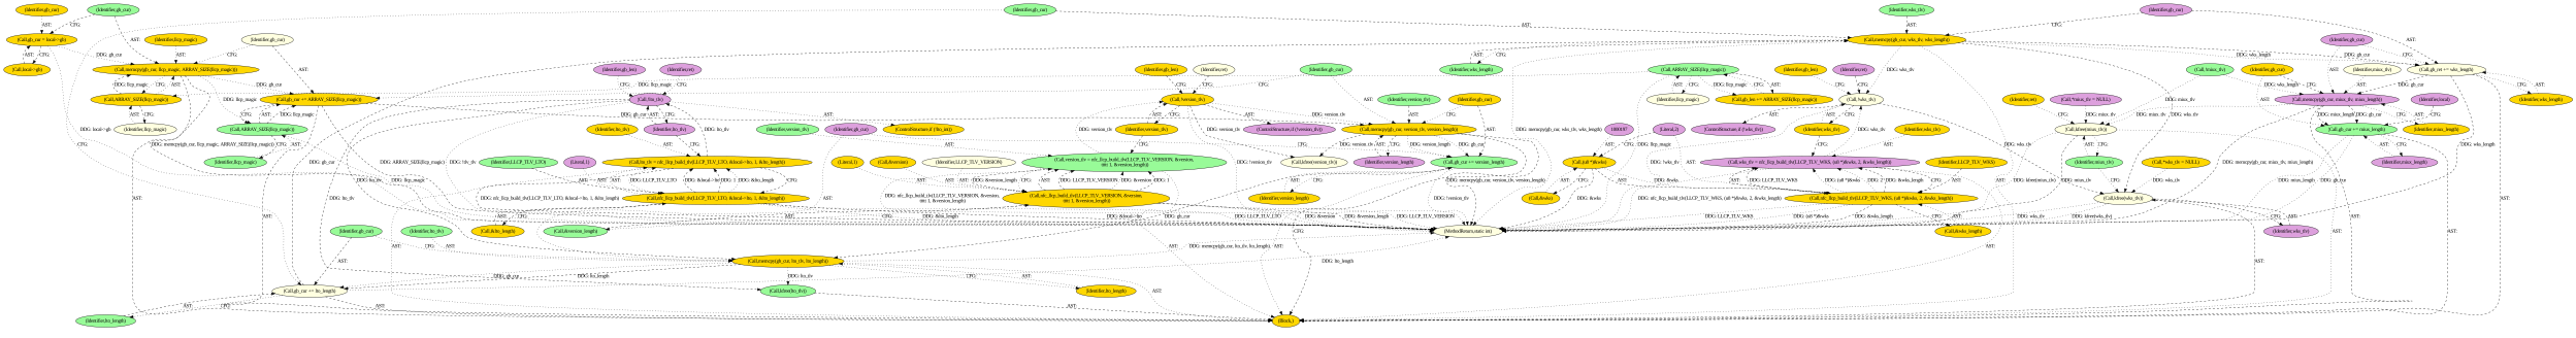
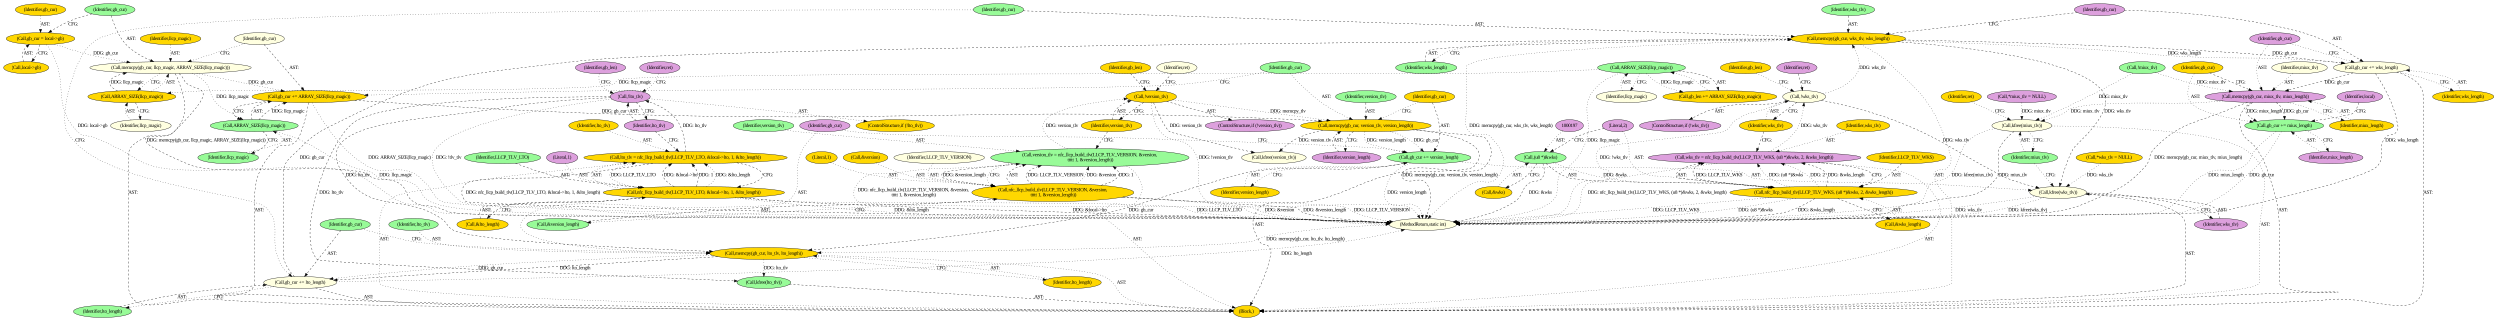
  digraph {
    fontname="Liberation Serif"
    node [fillcolor=gold fontname="Liberation Serif" style=filled]
    edge [fontname="Liberation Serif" style=dotted]
    n1 [label="(Call,memcpy(gb_cur, wks_tlv, wks_length))"]
-   n2 [fillcolor=lightyellow label="(Call,gb_ret += wks_length)"]
+   n2 [fillcolor=lightyellow label="(Call,gb_cur += wks_length)"]
    n3 [fillcolor=lightyellow label="(Call,kfree(wks_tlv))"]
    n4 [label="(Block,)"]
    n5 [fillcolor=palegreen label="(Identifier,wks_length)"]
    n6 [fillcolor=lightyellow label="(MethodReturn,static int)"]
    n7 [fillcolor=plum label="(Call,memcpy(gb_cur, miux_tlv, miux_length))"]
    n8 [label="(Identifier,wks_length)"]
    n9 [fillcolor=plum label="(Identifier,wks_tlv)"]
    n10 [fillcolor=lightyellow label="(Call,gb_cur += lto_length)"]
    n11 [fillcolor=palegreen label="(Identifier,lto_length)"]
    n12 [label="(Call,memcpy(gb_cur, lto_tlv, lto_length))"]
    n13 [fillcolor=palegreen label="(Call,kfree(lto_tlv))"]
    n14 [label="(Identifier,lto_length)"]
    n15 [fillcolor=palegreen label="(Call,gb_cur += version_length)"]
    n16 [label="(Identifier,version_length)"]
    n17 [label="(Call,memcpy(gb_cur, version_tlv, version_length))"]
    n18 [fillcolor=plum label="(Identifier,version_length)"]
    n19 [fillcolor=lightyellow label="(Call,kfree(version_tlv))"]
    n20 [label="(Call,gb_cur += ARRAY_SIZE(llcp_magic))"]
    n21 [fillcolor=palegreen label="(Call,ARRAY_SIZE(llcp_magic))"]
    n22 [fillcolor=palegreen label="(Identifier,llcp_magic)"]
-   n23 [label="(Call,memcpy(gb_cur, llcp_magic, ARRAY_SIZE(llcp_magic)))"]
+   n23 [fillcolor=lightyellow label="(Call,memcpy(gb_cur, llcp_magic, ARRAY_SIZE(llcp_magic)))"]
    n24 [label="(Call,ARRAY_SIZE(llcp_magic))"]
    n25 [fillcolor=lightyellow label="(Identifier,llcp_magic)"]
    n26 [label="(Call,gb_cur = local->gb)"]
    n27 [label="(Call,local->gb)"]
    n28 [fillcolor=palegreen label="(Call,ARRAY_SIZE(llcp_magic))"]
    n29 [fillcolor=lightyellow label="(Identifier,llcp_magic)"]
    n30 [label="(Call,gb_len += ARRAY_SIZE(llcp_magic))"]
    n31 [label="(Call,!version_tlv)"]
    n32 [label="(Identifier,version_tlv)"]
    n33 [fillcolor=plum label="(ControlStructure,if (!version_tlv))"]
    n34 [fillcolor=palegreen label="(Call,version_tlv = nfc_llcp_build_tlv(LLCP_TLV_VERSION, &version,\n \t\t\t\t\t 1, &version_length))"]
    n35 [label="(Call,nfc_llcp_build_tlv(LLCP_TLV_VERSION, &version,\n \t\t\t\t\t 1, &version_length))"]
    n36 [fillcolor=palegreen label="(Call,&version_length)"]
    n37 [fillcolor=plum label="(Call,!lto_tlv)"]
    n38 [fillcolor=plum label="(Identifier,lto_tlv)"]
-   n39 [label="(ControlStructure,if (!lto_int))"]
+   n39 [label="(ControlStructure,if (!lto_tlv))"]
    n40 [label="(Call,lto_tlv = nfc_llcp_build_tlv(LLCP_TLV_LTO, &local->lto, 1, &lto_length))"]
    n41 [label="(Call,nfc_llcp_build_tlv(LLCP_TLV_LTO, &local->lto, 1, &lto_length))"]
    n42 [label="(Call,&lto_length)"]
    n43 [fillcolor=lightyellow label="(Call,!wks_tlv)"]
    n44 [label="(Identifier,wks_tlv)"]
    n45 [fillcolor=plum label="(ControlStructure,if (!wks_tlv))"]
    n46 [fillcolor=plum label="(Call,wks_tlv = nfc_llcp_build_tlv(LLCP_TLV_WKS, (u8 *)&wks, 2, &wks_length))"]
    n47 [label="(Call,nfc_llcp_build_tlv(LLCP_TLV_WKS, (u8 *)&wks, 2, &wks_length))"]
    n48 [label="(Call,&wks_length)"]
-   n49 [label="(Call,(u8 *)&wks)"]
+   n49 [fillcolor=palegreen label="(Call,(u8 *)&wks)"]
    n50 [label="(Call,&wks)"]
    n51 [fillcolor=palegreen label="(Call,gb_cur += miux_length)"]
    n52 [fillcolor=lightyellow label="(Call,kfree(miux_tlv))"]
    n53 [label="(Identifier,miux_length)"]
    n54 [fillcolor=plum label="(Identifier,miux_length)"]
    n55 [fillcolor=palegreen label="(Identifier,miux_tlv)"]
    n56 [label="(Identifier,ret)"]
    n57 [label="(Identifier,gb_cur)"]
    n58 [fillcolor=palegreen label="(Identifier,version_tlv)"]
    n59 [fillcolor=palegreen label="(Identifier,lto_tlv)"]
    n60 [label="(Identifier,gb_len)"]
    n61 [fillcolor=plum label="(Identifier,gb_cur)"]
    n62 [label="(Call,*wks_tlv = NULL)"]
    n63 [fillcolor=lightyellow label="(Identifier,LLCP_TLV_VERSION)"]
    n64 [label="(Identifier,gb_len)"]
    n65 [fillcolor=lightyellow label="(Identifier,gb_cur)"]
    n66 [label="(Identifier,LLCP_TLV_WKS)"]
    n67 [fillcolor=palegreen label="(Identifier,version_tlv)"]
    n68 [fillcolor=plum label="(Identifier,gb_cur)"]
    n69 [fillcolor=palegreen label="(Identifier,LLCP_TLV_LTO)"]
    n70 [fillcolor=lightyellow label="(Identifier,miux_tlv)"]
    n71 [fillcolor=plum label="(Literal,2)"]
    n72 [label="(Literal,1)"]
    n73 [fillcolor=palegreen label="(Identifier,gb_cur)"]
    n74 [fillcolor=plum label="(Call,*miux_tlv = NULL)"]
    n75 [label="(Identifier,gb_cur)"]
    n76 [fillcolor=lightyellow label="(Identifier,ret)"]
    n77 [label="(Call,&version)"]
    n78 [fillcolor=palegreen label="(Identifier,gb_cur)"]
    n79 [fillcolor=palegreen label="(Identifier,gb_cur)"]
    n80 [fillcolor=palegreen label="(Identifier,gb_cur)"]
    n81 [fillcolor=plum label="(Identifier,gb_cur)"]
    n82 [fillcolor=plum label="(Identifier,ret)"]
    n83 [fillcolor=plum label="(Identifier,ret)"]
    n84 [fillcolor=palegreen label="(Identifier,wks_tlv)"]
    n85 [label="(Identifier,lto_tlv)"]
    n86 [fillcolor=plum label="(Identifier,local)"]
    n87 [fillcolor=palegreen label="(Call,!miux_tlv)"]
    n88 [label="(Identifier,gb_cur)"]
    n89 [label="(Identifier,llcp_magic)"]
    n90 [fillcolor=plum label="(Literal,1)"]
    n91 [fillcolor=plum label="(Identifier,gb_len)"]
    n92 [label="(Identifier,wks_tlv)"]
    1000197 [fillcolor=plum]
    n1 -> n2 [label="DDG: wks_length"]
    n1 -> n2 [label="DDG: gb_cur" style=dashed]
    n1 -> n3 [label="DDG: wks_tlv" style=dashed]
    n1 -> n4 [label="AST: "]
    n1 -> n5 [label="CFG: "]
    n1 -> n6 [label="DDG: memcpy(gb_cur, wks_tlv, wks_length)"]
    n2 -> n4 [label="AST: " style=dashed]
    n2 -> n6 [label="DDG: wks_length" style=dashed]
    n2 -> n7 [label="DDG: gb_cur" style=dashed]
    n2 -> n8 [label="CFG: "]
    n3 -> n4 [label="AST: " style=dashed]
    n3 -> n6 [label="DDG: wks_tlv"]
    n3 -> n6 [label="DDG: kfree(wks_tlv)"]
    n3 -> n9 [label="CFG: " style=dashed]
    n5 -> n1 [label="AST: " style=dashed]
    n7 -> n4 [label="AST: " style=dashed]
    n7 -> n6 [label="DDG: memcpy(gb_cur, miux_tlv, miux_length)" style=dashed]
    n7 -> n51 [label="DDG: miux_length" style=dashed]
    n7 -> n51 [label="DDG: gb_cur" style=dashed]
    n7 -> n52 [label="DDG: miux_tlv"]
    n7 -> n53 [label="CFG: "]
    n8 -> n2 [label="AST: "]
    n9 -> n3 [label="AST: " style=dashed]
    n10 -> n1 [label="DDG: gb_cur" style=dashed]
    n10 -> n4 [label="AST: " style=dashed]
    n10 -> n6 [label="DDG: lto_length"]
    n10 -> n11 [label="CFG: "]
    n11 -> n10 [label="AST: " style=dashed]
    n12 -> n4 [label="AST: "]
-   n12 -> n6 [label="DDG: memcpy(gb_cur, lto_tlv, lto_length)"]
+   n6 -> n12 [label="DDG: memcpy(gb_cur, lto_tlv, lto_length)"]
    n12 -> n10 [label="DDG: lto_length" style=dashed]
    n12 -> n10 [label="DDG: gb_cur"]
    n12 -> n13 [label="DDG: lto_tlv"]
    n12 -> n14 [label="CFG: "]
    n13 -> n4 [label="AST: " style=dashed]
    n14 -> n12 [label="AST: "]
-   n15 -> n4 [label="AST: "]
-   n15 -> n6 [label="DDG: !version_tlv"]
+   n15 -> n3 [label="AST: "]
+   n15 -> n6 [label="DDG: version_length"]
    n15 -> n12 [label="DDG: gb_cur" style=dashed]
    n15 -> n16 [label="CFG: "]
    n16 -> n15 [label="AST: "]
-   n17 -> n4 [label="CFG: " style=dashed]
+   n17 -> n4 [label="AST: " style=dashed]
    n17 -> n6 [label="DDG: memcpy(gb_cur, version_tlv, version_length)" style=dashed]
    n17 -> n15 [label="DDG: version_length"]
    n17 -> n15 [label="DDG: gb_cur"]
    n17 -> n18 [label="CFG: " style=dashed]
    n17 -> n19 [label="DDG: version_tlv" style=dashed]
    n18 -> n17 [label="AST: " style=dashed]
    n20 -> n4 [label="AST: " style=dashed]
-   n20 -> n6 [label="DDG: ARRAY_SIZE(llcp_magic)" style=dashed]
+   n20 -> n6 [label="DDG: ARRAY_SIZE(llcp_magic)"]
    n20 -> n17 [label="DDG: gb_cur" style=dashed]
    n20 -> n21 [label="CFG: " style=dashed]
    n21 -> n6 [label="DDG: llcp_magic"]
    n21 -> n20 [label="AST: " style=dashed]
    n21 -> n20 [label="DDG: llcp_magic" style=dashed]
    n21 -> n22 [label="CFG: " style=dashed]
    n22 -> n21 [label="AST: "]
    n23 -> n4 [label="AST: " style=dashed]
    n23 -> n6 [label="DDG: memcpy(gb_cur, llcp_magic, ARRAY_SIZE(llcp_magic))" style=dashed]
    n23 -> n20 [label="DDG: gb_cur"]
    n23 -> n21 [label="DDG: llcp_magic"]
    n23 -> n24 [label="CFG: "]
    n24 -> n23 [label="AST: "]
    n24 -> n23 [label="DDG: llcp_magic" style=dashed]
    n24 -> n25 [label="CFG: " style=dashed]
    n25 -> n24 [label="AST: "]
    n26 -> n6 [label="DDG: local->gb"]
    n26 -> n23 [label="DDG: gb_cur"]
    n26 -> n27 [label="CFG: " style=dashed]
    n27 -> n26 [label="AST: " style=dashed]
    n28 -> n6 [label="DDG: llcp_magic"]
    n28 -> n24 [label="DDG: llcp_magic"]
    n28 -> n29 [label="CFG: "]
    n28 -> n30 [label="AST: " style=dashed]
    n28 -> n30 [label="DDG: llcp_magic"]
    n29 -> n28 [label="AST: "]
    n30 -> n28 [label="CFG: "]
    n31 -> n6 [label="DDG: !version_tlv"]
-   n31 -> n17 [label="DDG: version_tlv"]
+   n31 -> n17 [label="DDG: memcpy_tlv"]
    n31 -> n19 [label="DDG: version_tlv" style=dashed]
    n31 -> n32 [label="CFG: " style=dashed]
    n31 -> n33 [label="AST: " style=dashed]
    n32 -> n31 [label="AST: " style=dashed]
    n32 -> n34 [label="CFG: " style=dashed]
    n34 -> n4 [label="AST: "]
    n34 -> n6 [label="DDG: nfc_llcp_build_tlv(LLCP_TLV_VERSION, &version,\n \t\t\t\t\t 1, &version_length)"]
    n34 -> n31 [label="DDG: version_tlv"]
    n34 -> n35 [label="CFG: "]
    n35 -> n6 [label="DDG: &version_length" style=dashed]
    n35 -> n6 [label="DDG: LLCP_TLV_VERSION"]
    n35 -> n6 [label="DDG: &version"]
    n35 -> n34 [label="AST: " style=dashed]
    n35 -> n34 [label="DDG: LLCP_TLV_VERSION" style=dashed]
    n35 -> n34 [label="DDG: &version"]
    n35 -> n34 [label="DDG: 1" style=dashed]
    n35 -> n34 [label="DDG: &version_length" style=dashed]
    n35 -> n36 [label="CFG: "]
    n36 -> n35 [label="AST: " style=dashed]
    n37 -> n6 [label="DDG: !tlv_tlv"]
    n37 -> n12 [label="DDG: lto_tlv" style=dashed]
    n37 -> n13 [label="DDG: lto_tlv" style=dashed]
    n37 -> n38 [label="CFG: " style=dashed]
    n37 -> n39 [label="AST: "]
    n38 -> n37 [label="AST: " style=dashed]
    n38 -> n40 [label="CFG: " style=dashed]
    n40 -> n4 [label="AST: "]
    n40 -> n6 [label="DDG: nfc_llcp_build_tlv(LLCP_TLV_LTO, &local->lto, 1, &lto_length)" style=dashed]
    n40 -> n37 [label="DDG: lto_tlv" style=dashed]
    n40 -> n41 [label="CFG: " style=dashed]
    n41 -> n6 [label="DDG: &local->lto" style=dashed]
    n41 -> n6 [label="DDG: LLCP_TLV_LTO"]
    n41 -> n6 [label="DDG: &lto_length"]
    n41 -> n40 [label="AST: "]
    n41 -> n40 [label="DDG: LLCP_TLV_LTO"]
    n41 -> n40 [label="DDG: &local->lto" style=dashed]
    n41 -> n40 [label="DDG: 1" style=dashed]
    n41 -> n40 [label="DDG: &lto_length"]
    n41 -> n42 [label="CFG: " style=dashed]
    n42 -> n41 [label="AST: " style=dashed]
-   n1 -> n43 [label="DDG: wks_tlv"]
+   n43 -> n1 [label="DDG: wks_tlv"]
    n43 -> n3 [label="DDG: wks_tlv" style=dashed]
    n43 -> n6 [label="DDG: !wks_tlv"]
    n43 -> n44 [label="CFG: " style=dashed]
    n43 -> n45 [label="AST: " style=dashed]
    n44 -> n43 [label="AST: "]
    n44 -> n46 [label="CFG: " style=dashed]
    n46 -> n4 [label="AST: "]
    n46 -> n6 [label="DDG: nfc_llcp_build_tlv(LLCP_TLV_WKS, (u8 *)&wks, 2, &wks_length)"]
    n46 -> n43 [label="DDG: wks_tlv"]
    n46 -> n47 [label="CFG: " style=dashed]
    n47 -> n6 [label="DDG: &wks_length" style=dashed]
    n47 -> n6 [label="DDG: LLCP_TLV_WKS"]
    n47 -> n6 [label="DDG: (u8 *)&wks"]
    n47 -> n46 [label="AST: " style=dashed]
    n47 -> n46 [label="DDG: LLCP_TLV_WKS" style=dashed]
    n47 -> n46 [label="DDG: (u8 *)&wks"]
    n47 -> n46 [label="DDG: 2"]
    n47 -> n46 [label="DDG: &wks_length" style=dashed]
    n47 -> n48 [label="CFG: " style=dashed]
    n48 -> n47 [label="AST: "]
    n49 -> n6 [label="DDG: &wks" style=dashed]
    n49 -> n47 [label="AST: " style=dashed]
    n49 -> n47 [label="DDG: &wks"]
    n49 -> n50 [label="CFG: " style=dashed]
    n50 -> n49 [label="AST: "]
-   n51 -> n4 [label="AST: " style=dashed]
    n51 -> n6 [label="DDG: gb_cur"]
    n51 -> n6 [label="DDG: miux_length"]
    n51 -> n54 [label="CFG: "]
    n52 -> n4 [label="AST: "]
    n52 -> n6 [label="DDG: miux_tlv" style=dashed]
    n52 -> n6 [label="DDG: kfree(miux_tlv)"]
    n52 -> n55 [label="CFG: "]
    n53 -> n7 [label="AST: "]
    n54 -> n51 [label="AST: "]
    n55 -> n3 [label="CFG: "]
    n55 -> n52 [label="AST: "]
    n56 -> n52 [label="CFG: "]
    n57 -> n15 [label="AST: " style=dashed]
    n57 -> n17 [label="CFG: "]
    n58 -> n17 [label="AST: " style=dashed]
    n59 -> n12 [label="AST: "]
    n60 -> n43 [label="CFG: "]
    n61 -> n2 [label="CFG: "]
    n61 -> n7 [label="AST: "]
    n62 -> n3 [label="DDG: wks_tlv"]
    n63 -> n35 [label="AST: "]
    n64 -> n31 [label="CFG: " style=dashed]
    n65 -> n20 [label="AST: " style=dashed]
    n65 -> n23 [label="CFG: "]
    n66 -> n47 [label="AST: " style=dashed]
    n67 -> n34 [label="AST: "]
    n68 -> n1 [label="CFG: " style=dashed]
    n68 -> n2 [label="AST: " style=dashed]
    n69 -> n41 [label="AST: " style=dashed]
    n70 -> n7 [label="AST: "]
    n71 -> n47 [label="AST: "]
    n71 -> n49 [label="CFG: " style=dashed]
    n72 -> n35 [label="AST: "]
    n73 -> n23 [label="AST: " style=dashed]
    n73 -> n26 [label="CFG: " style=dashed]
    n74 -> n52 [label="DDG: miux_tlv"]
    n75 -> n7 [label="CFG: " style=dashed]
    n75 -> n51 [label="AST: "]
    n76 -> n31 [label="CFG: " style=dashed]
    n77 -> n35 [label="AST: "]
    n78 -> n17 [label="AST: "]
    n78 -> n20 [label="CFG: "]
    n79 -> n1 [label="AST: " style=dashed]
    n79 -> n10 [label="CFG: "]
    n80 -> n10 [label="AST: " style=dashed]
    n80 -> n12 [label="CFG: "]
    n81 -> n12 [label="AST: "]
    n81 -> n15 [label="CFG: "]
    n82 -> n43 [label="CFG: " style=dashed]
    n83 -> n37 [label="CFG: "]
    n84 -> n1 [label="AST: " style=dashed]
    n85 -> n40 [label="AST: "]
    n86 -> n51 [label="CFG: " style=dashed]
-   n87 -> n7 [label="DDG: wks_length"]
+   n87 -> n7 [label="DDG: miux_tlv"]
    n87 -> n52 [label="DDG: miux_tlv"]
    n88 -> n26 [label="AST: "]
    n89 -> n23 [label="AST: "]
    n90 -> n41 [label="AST: "]
    n91 -> n37 [label="CFG: "]
    n92 -> n46 [label="AST: "]
    1000197 -> n49 [label="AST: "]
  }
